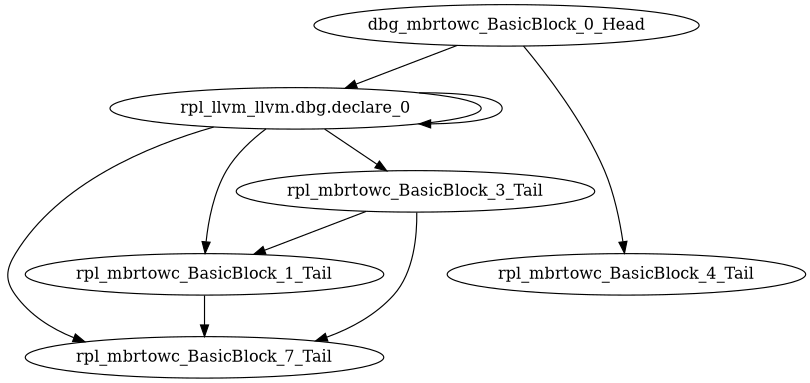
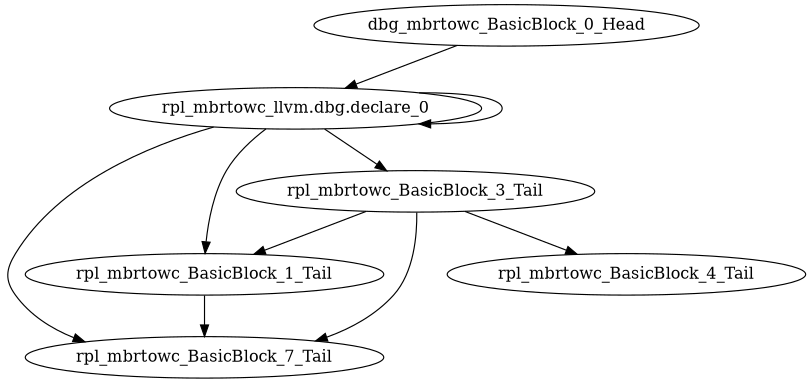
  digraph {
    n1 [label=dbg_mbrtowc_BasicBlock_0_Head]
-   "rpl_mbrtowc_llvm.dbg.declare_0" [label="rpl_llvm_llvm.dbg.declare_0"]
+   "rpl_mbrtowc_llvm.dbg.declare_0"
    rpl_mbrtowc_BasicBlock_1_Tail
    rpl_mbrtowc_BasicBlock_7_Tail
    rpl_mbrtowc_BasicBlock_3_Tail
    rpl_mbrtowc_BasicBlock_4_Tail
    n1 -> "rpl_mbrtowc_llvm.dbg.declare_0"
    "rpl_mbrtowc_llvm.dbg.declare_0" -> "rpl_mbrtowc_llvm.dbg.declare_0"
    "rpl_mbrtowc_llvm.dbg.declare_0" -> rpl_mbrtowc_BasicBlock_1_Tail
    "rpl_mbrtowc_llvm.dbg.declare_0" -> rpl_mbrtowc_BasicBlock_7_Tail
    "rpl_mbrtowc_llvm.dbg.declare_0" -> rpl_mbrtowc_BasicBlock_3_Tail
    rpl_mbrtowc_BasicBlock_1_Tail -> rpl_mbrtowc_BasicBlock_7_Tail
    rpl_mbrtowc_BasicBlock_3_Tail -> rpl_mbrtowc_BasicBlock_1_Tail
    rpl_mbrtowc_BasicBlock_3_Tail -> rpl_mbrtowc_BasicBlock_7_Tail
-   n1 -> rpl_mbrtowc_BasicBlock_4_Tail
+   rpl_mbrtowc_BasicBlock_3_Tail -> rpl_mbrtowc_BasicBlock_4_Tail
  }
